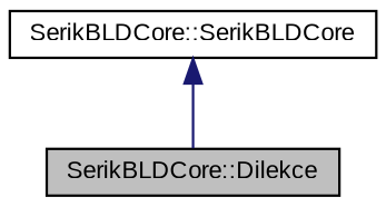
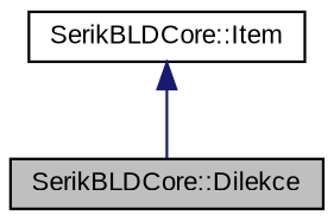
  digraph {
    fontname="Liberation Sans"
    node [color=black fontname="Liberation Sans" fontsize=10 shape=record style=filled]
    n1 [fillcolor=grey75 fontcolor=black height=0.2 label="SerikBLDCore::Dilekce" width=0.4]
-   n2 [fillcolor=white height=0.2 label="SerikBLDCore::SerikBLDCore" width=0.4]
+   n2 [fillcolor=white height=0.2 label="SerikBLDCore::Item" width=0.4]
    n2 -> n1 [color=midnightblue dir=back fontname="Liberation Sans" fontsize=10 labelfontname=Helvetica labelfontsize=10 style=solid]
  }
